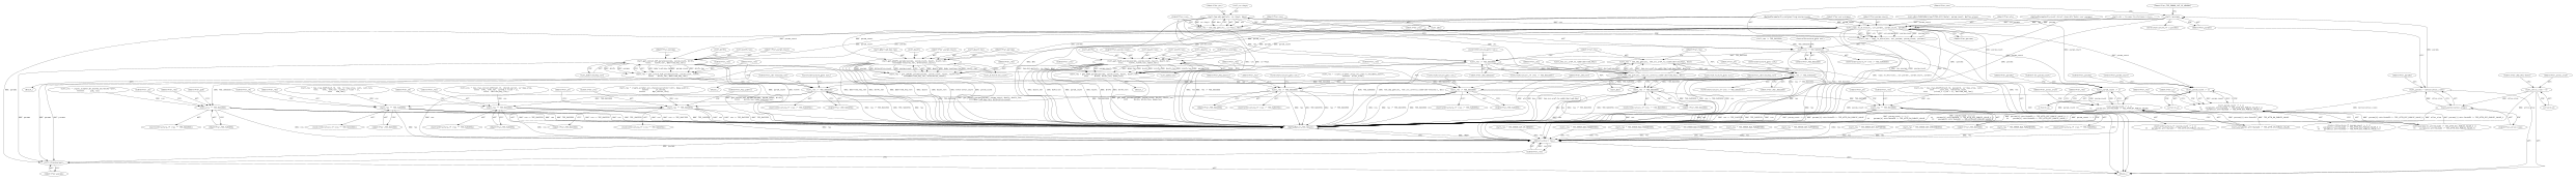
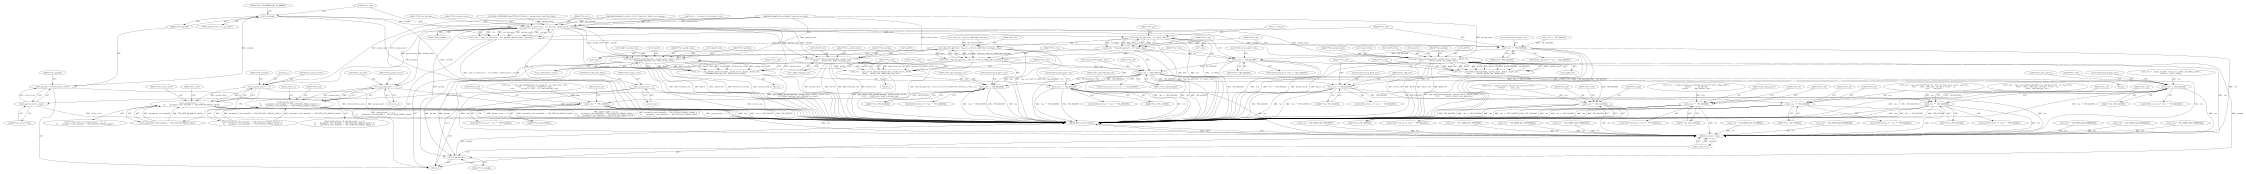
  digraph {
    fontname="Source Code Pro"
    node [fontname="Source Code Pro"]
    edge [fontname="Source Code Pro"]
    n1 [label="(Call,!params)"]
    n2 [label="(Call,copy_in_attrs(utc, usr_params, param_count, params))"]
    n3 [label="(ControlStructure,if (!params))"]
    n4 [label="(MethodReturn,TEE_Result)"]
    n5 [label="(Identifier,params)"]
    n6 [label="(Call,res = copy_in_attrs(utc, usr_params, param_count, params))"]
    n7 [label="(Call,tee_obj_get(utc, cs->key1, &ko))"]
    n8 [label="(Call,param_count != 1)"]
    n9 [label="(Call,param_count != 2)"]
    n10 [label="(Call,get_hkdf_params(params, param_count, &salt, &salt_len,\n\t\t\t\t      &info, &info_len, &okm_len))"]
    n11 [label="(Call,free(params))"]
    n12 [label="(Call,get_concat_kdf_params(params, param_count, &info,\n\t\t\t\t\t    &info_len, &derived_key_len))"]
    n13 [label="(Call,get_pbkdf2_params(params, param_count, &salt, &salt_len,\n\t\t\t\t\t&derived_key_len, &iteration_count))"]
    n14 [label="(Identifier,params)"]
    n15 [label="(Return,return res;)"]
    n16 [label="(Call,params = malloc(alloc_size))"]
    n17 [label="(Call,malloc(alloc_size))"]
    n18 [label="(Block,)"]
    n19 [label="(Identifier,alloc_size)"]
    n20 [label="(Call,alloc_size = 0)"]
    n21 [label="(Literal,0)"]
    n22 [label="(Call,res != TEE_SUCCESS)"]
    n23 [label="(Call,res = tee_obj_get(utc, cs->key1, &ko))"]
    n24 [label="(Call,tee_obj_get(utc, tee_svc_uref_to_vaddr(derived_key), &so))"]
    n25 [label="(Call,&ko)"]
    n26 [label="(Call,param_count != 1 ||\n\t\t    params[0].attributeID != TEE_ATTR_DH_PUBLIC_VALUE)"]
    n27 [label="(Literal,1)"]
    n28 [label="(Call,param_count != 2 ||\n\t\t    params[0].attributeID != TEE_ATTR_ECC_PUBLIC_VALUE_X ||\n\t\t    params[1].attributeID != TEE_ATTR_ECC_PUBLIC_VALUE_Y)"]
    n29 [label="(Literal,2)"]
    n30 [label="(Call,res = get_hkdf_params(params, param_count, &salt, &salt_len,\n\t\t\t\t      &info, &info_len, &okm_len))"]
    n31 [label="(Call,&okm_len)"]
    n32 [label="(Identifier,params)"]
    n33 [label="(Call,res = get_concat_kdf_params(params, param_count, &info,\n\t\t\t\t\t    &info_len, &derived_key_len))"]
    n34 [label="(Call,&derived_key_len)"]
    n35 [label="(Call,res = get_pbkdf2_params(params, param_count, &salt, &salt_len,\n\t\t\t\t\t&derived_key_len, &iteration_count))"]
    n36 [label="(Call,&iteration_count)"]
    n37 [label="(Call,res != TEE_SUCCESS)"]
    n38 [label="(Identifier,TEE_SUCCESS)"]
    n39 [label="(ControlStructure,if (res != TEE_SUCCESS))"]
    n40 [label="(Call,res != TEE_SUCCESS)"]
    n41 [label="(Identifier,TEE_SUCCESS)"]
    n42 [label="(ControlStructure,if (res != TEE_SUCCESS))"]
    n43 [label="(Identifier,res)"]
    n44 [label="(Call,res == TEE_SUCCESS)"]
    n45 [label="(Call,res != TEE_SUCCESS)"]
    n46 [label="(Call,res != TEE_SUCCESS)"]
    n47 [label="(Call,res != TEE_SUCCESS)"]
    n48 [label="(Call,res != TEE_SUCCESS)"]
    n49 [label="(Identifier,TEE_SUCCESS)"]
    n50 [label="(ControlStructure,if (res != TEE_SUCCESS))"]
    n51 [label="(ControlStructure,if (res == TEE_SUCCESS))"]
    n52 [label="(Identifier,TEE_SUCCESS)"]
    n53 [label="(Call,res == TEE_SUCCESS)"]
    n54 [label="(Identifier,TEE_SUCCESS)"]
    n55 [label="(ControlStructure,if (res != TEE_SUCCESS))"]
    n56 [label="(Call,res == TEE_SUCCESS)"]
    n57 [label="(ControlStructure,if (res != TEE_SUCCESS))"]
    n58 [label="(Identifier,TEE_SUCCESS)"]
    n59 [label="(Call,res == TEE_SUCCESS)"]
    n60 [label="(ControlStructure,if (res != TEE_SUCCESS))"]
    n61 [label="(Identifier,TEE_SUCCESS)"]
    n62 [label="(Call,res == TEE_SUCCESS)"]
    n63 [label="(ControlStructure,if (res != TEE_SUCCESS))"]
    n64 [label="(Identifier,TEE_SUCCESS)"]
    n65 [label="(Identifier,TEE_SUCCESS)"]
    n66 [label="(ControlStructure,if (res == TEE_SUCCESS))"]
    n67 [label="(ControlStructure,if (res == TEE_SUCCESS))"]
    n68 [label="(Identifier,TEE_SUCCESS)"]
    n69 [label="(ControlStructure,if (res == TEE_SUCCESS))"]
    n70 [label="(Identifier,TEE_SUCCESS)"]
    n71 [label="(Identifier,TEE_SUCCESS)"]
    n72 [label="(ControlStructure,if (res == TEE_SUCCESS))"]
    n73 [label="(Call,res = tee_obj_get(utc, tee_svc_uref_to_vaddr(derived_key), &so))"]
    n74 [label="(Call,&so)"]
    n75 [label="(ControlStructure,if (param_count != 1 ||\n\t\t    params[0].attributeID != TEE_ATTR_DH_PUBLIC_VALUE))"]
    n76 [label="(Call,params[0].attributeID != TEE_ATTR_DH_PUBLIC_VALUE)"]
    n77 [label="(ControlStructure,if (param_count != 2 ||\n\t\t    params[0].attributeID != TEE_ATTR_ECC_PUBLIC_VALUE_X ||\n\t\t    params[1].attributeID != TEE_ATTR_ECC_PUBLIC_VALUE_Y))"]
    n78 [label="(Call,params[0].attributeID != TEE_ATTR_ECC_PUBLIC_VALUE_X ||\n\t\t    params[1].attributeID != TEE_ATTR_ECC_PUBLIC_VALUE_Y)"]
    n79 [label="(Block,)"]
    n80 [label="(Block,)"]
    n81 [label="(Block,)"]
    n82 [label="(Call,&info_len)"]
    n83 [label="(Call,res = TEE_ERROR_OUT_OF_MEMORY)"]
    n84 [label="(Identifier,sk)"]
    n85 [label="(Identifier,res)"]
    n86 [label="(Identifier,params)"]
    n87 [label="(Identifier,param_count)"]
    n88 [label="(Identifier,params)"]
    n89 [label="(Identifier,param_count)"]
    n90 [label="(Identifier,okm_len)"]
    n91 [label="(Identifier,derived_key_len)"]
    n92 [label="(Identifier,usr_params)"]
    n93 [label="(Identifier,res)"]
    n94 [label="(Identifier,res)"]
    n95 [label="(Call,res = crypto_acipher_dh_shared_secret(ko->attr,\n\t\t\t\t\t\t\t      pub, ss))"]
    n96 [label="(Call,res = tee_cryp_hkdf(hash_id, ikm, ik->key_size, salt, salt_len,\n\t\t\t\t    info, info_len, (uint8_t *)(sk + 1),\n\t\t\t\t    okm_len))"]
    n97 [label="(Identifier,res)"]
    n98 [label="(Identifier,TEE_Attribute)"]
    n99 [label="(Call,res = TEE_ERROR_BAD_PARAMETERS)"]
    n100 [label="(Identifier,res)"]
    n101 [label="(Identifier,sk)"]
    n102 [label="(ControlStructure,goto out;)"]
    n103 [label="(Call,res = tee_cryp_concat_kdf(hash_id, shared_secret, ss->key_size,\n\t\t\t\t\t  info, info_len, (uint8_t *)(sk + 1),\n\t\t\t\t\t  derived_key_len))"]
    n104 [label="(Identifier,res)"]
    n105 [label="(Identifier,res)"]
    n106 [label="(Call,cs->key1)"]
    n107 [label="(Identifier,sk)"]
    n108 [label="(Call,res != TEE_SUCCESS)"]
    n109 [label="(Identifier,alloc_size)"]
    n110 [label="(Identifier,sk)"]
    n111 [label="(Call,&derived_key_len)"]
    n112 [label="(Identifier,res)"]
    n113 [label="(Identifier,utc)"]
    n114 [label="(Identifier,sk)"]
    n115 [label="(Call,&info)"]
    n116 [label="(Call,res = TEE_ERROR_BAD_PARAMETERS)"]
    n117 [label="(Identifier,param_count)"]
    n118 [label="(Identifier,param_count)"]
    n119 [label="(Call,res = crypto_acipher_alloc_ecc_public_key(&key_public,\n\t\t\t\t\t\t\t  alloc_size))"]
    n120 [label="(Identifier,res)"]
    n121 [label="(Call,&info)"]
    n122 [label="(Identifier,alloc_size)"]
    n123 [label="(Identifier,params)"]
    n124 [label="(Call,MUL_OVERFLOW(sizeof(TEE_Attribute), param_count, &alloc_size))"]
    n125 [label="(Call,res = TEE_ERROR_BAD_PARAMETERS)"]
    n126 [label="(Identifier,res)"]
    n127 [label="(Call,tee_svc_uref_to_vaddr(derived_key))"]
    n128 [label="(Call,res = TEE_ERROR_BAD_PARAMETERS)"]
    n129 [label="(Identifier,sk)"]
    n130 [label="(Identifier,utc)"]
    n131 [label="(Identifier,TEE_ERROR_OUT_OF_MEMORY)"]
    n132 [label="(Identifier,res)"]
    n133 [label="(Identifier,pub)"]
    n134 [label="(Identifier,res)"]
    n135 [label="(ControlStructure,goto out;)"]
    n136 [label="(ControlStructure,goto out;)"]
    n137 [label="(Identifier,key_public)"]
    n138 [label="(MethodParameterIn,const struct utee_attribute *usr_params)"]
    n139 [label="(Identifier,cs)"]
    n140 [label="(Identifier,param_count)"]
    n141 [label="(ControlStructure,goto out;)"]
    n142 [label="(Call,&salt)"]
    n143 [label="(Identifier,param_count)"]
    n144 [label="(ControlStructure,goto out;)"]
    n145 [label="(Call,res = TEE_ERROR_NOT_SUPPORTED)"]
    n146 [label="(Identifier,res)"]
    n147 [label="(Call,res = tee_cryp_pbkdf2(hash_id, password, ss->key_size, salt,\n\t\t\t\t      salt_len, iteration_count,\n\t\t\t\t      (uint8_t *)(sk + 1), derived_key_len))"]
    n148 [label="(Identifier,res)"]
    n149 [label="(Identifier,res)"]
    n150 [label="(Identifier,derived_key_len)"]
    n151 [label="(Call,&salt_len)"]
    n152 [label="(Identifier,res)"]
    n153 [label="(Call,&salt_len)"]
    n154 [label="(Call,&info_len)"]
    n155 [label="(Identifier,params)"]
    n156 [label="(Call,utc = to_user_ta_ctx(sess->ctx))"]
    n157 [label="(Identifier,res)"]
    n158 [label="(Identifier,res)"]
    n159 [label="(Call,res = TEE_ERROR_NOT_SUPPORTED)"]
    n160 [label="(ControlStructure,goto out;)"]
    n161 [label="(Identifier,params)"]
    n162 [label="(Call,res = crypto_acipher_ecc_shared_secret(ko->attr, &key_public,\n\t\t\t\t\t\t       pt_secret,\n\t\t\t\t\t\t       &pt_secret_len))"]
    n163 [label="(ControlStructure,goto out;)"]
    n164 [label="(Call,&salt)"]
    n165 [label="(Identifier,key_public)"]
    n166 [label="(Identifier,res)"]
    n167 [label="(Identifier,params)"]
    n168 [label="(Identifier,utc)"]
    n169 [label="(MethodParameterIn,unsigned long param_count)"]
    n170 [label="(Identifier,res)"]
    n171 [label="(Call,res = TEE_ERROR_NOT_IMPLEMENTED)"]
    n172 [label="(Call,res = TEE_ERROR_BAD_PARAMETERS)"]
    n1 -> n2 [label="DDG: params"]
    n1 -> n3 [label="AST: "]
    n1 -> n4 [label="DDG: !params"]
    n1 -> n4 [label="DDG: params"]
    n1 -> n5 [label="CFG: "]
    n2 -> n4 [label="DDG: usr_params"]
    n2 -> n4 [label="DDG: param_count"]
    n2 -> n4 [label="DDG: utc"]
    n2 -> n6 [label="AST: "]
    n2 -> n6 [label="DDG: utc"]
    n2 -> n6 [label="DDG: usr_params"]
    n2 -> n6 [label="DDG: param_count"]
    n2 -> n6 [label="DDG: params"]
-   n7 -> n2 [label="DDG: utc"]
+   n2 -> n7 [label="DDG: utc"]
    n2 -> n8 [label="DDG: param_count"]
    n2 -> n9 [label="DDG: param_count"]
    n2 -> n10 [label="DDG: params"]
    n2 -> n10 [label="DDG: param_count"]
    n2 -> n11 [label="DDG: params"]
    n2 -> n12 [label="DDG: params"]
    n2 -> n12 [label="DDG: param_count"]
    n2 -> n13 [label="DDG: params"]
    n2 -> n13 [label="DDG: param_count"]
    n2 -> n14 [label="CFG: "]
    n4 -> n15 [label="CFG: "]
    n5 -> n1 [label="AST: "]
    n5 -> n16 [label="CFG: "]
    n6 -> n2 [label="CFG: "]
    n6 -> n4 [label="DDG: copy_in_attrs(utc, usr_params, param_count, params)"]
    n6 -> n18 [label="AST: "]
    n6 -> n22 [label="DDG: res"]
    n7 -> n4 [label="DDG: &ko"]
    n7 -> n4 [label="DDG: utc"]
    n7 -> n4 [label="DDG: cs->key1"]
    n7 -> n23 [label="AST: "]
    n7 -> n23 [label="DDG: utc"]
    n7 -> n23 [label="DDG: cs->key1"]
    n7 -> n23 [label="DDG: &ko"]
    n7 -> n24 [label="DDG: utc"]
    n7 -> n25 [label="CFG: "]
    n8 -> n4 [label="DDG: param_count"]
    n8 -> n26 [label="AST: "]
    n8 -> n26 [label="DDG: param_count"]
    n8 -> n26 [label="DDG: 1"]
-   n8 -> n27 [label="CFG: "]
+   n8 -> n76 [label="CFG: "]
    n9 -> n4 [label="DDG: param_count"]
    n9 -> n28 [label="AST: "]
    n9 -> n28 [label="DDG: param_count"]
    n9 -> n28 [label="DDG: 2"]
    n9 -> n29 [label="CFG: "]
    n10 -> n4 [label="DDG: &salt_len"]
    n10 -> n4 [label="DDG: &okm_len"]
    n10 -> n4 [label="DDG: param_count"]
    n10 -> n4 [label="DDG: &salt"]
    n10 -> n4 [label="DDG: &info"]
    n10 -> n4 [label="DDG: &info_len"]
    n10 -> n11 [label="DDG: params"]
    n10 -> n30 [label="AST: "]
    n10 -> n30 [label="DDG: param_count"]
    n10 -> n30 [label="DDG: &okm_len"]
    n10 -> n30 [label="DDG: &salt"]
    n10 -> n30 [label="DDG: &info"]
    n10 -> n30 [label="DDG: &salt_len"]
    n10 -> n30 [label="DDG: &info_len"]
    n10 -> n30 [label="DDG: params"]
    n10 -> n31 [label="CFG: "]
    n11 -> n4 [label="DDG: params"]
    n11 -> n18 [label="AST: "]
    n11 -> n32 [label="CFG: "]
    n12 -> n4 [label="DDG: param_count"]
    n12 -> n4 [label="DDG: &info"]
    n12 -> n4 [label="DDG: &derived_key_len"]
    n12 -> n4 [label="DDG: &info_len"]
    n12 -> n11 [label="DDG: params"]
    n12 -> n33 [label="AST: "]
    n12 -> n33 [label="DDG: &derived_key_len"]
    n12 -> n33 [label="DDG: param_count"]
    n12 -> n33 [label="DDG: &info_len"]
    n12 -> n33 [label="DDG: &info"]
    n12 -> n33 [label="DDG: params"]
    n12 -> n34 [label="CFG: "]
    n13 -> n4 [label="DDG: &derived_key_len"]
    n13 -> n4 [label="DDG: &salt"]
    n13 -> n4 [label="DDG: &salt_len"]
    n13 -> n4 [label="DDG: &iteration_count"]
    n13 -> n4 [label="DDG: param_count"]
    n13 -> n11 [label="DDG: params"]
    n13 -> n35 [label="AST: "]
    n13 -> n35 [label="DDG: &salt"]
    n13 -> n35 [label="DDG: &derived_key_len"]
    n13 -> n35 [label="DDG: &salt_len"]
    n13 -> n35 [label="DDG: params"]
    n13 -> n35 [label="DDG: &iteration_count"]
    n13 -> n35 [label="DDG: param_count"]
    n13 -> n36 [label="CFG: "]
    n14 -> n2 [label="AST: "]
    n15 -> n4 [label="DDG: <RET>"]
    n15 -> n18 [label="AST: "]
    n15 -> n43 [label="CFG: "]
    n16 -> n1 [label="DDG: params"]
    n16 -> n4 [label="DDG: malloc(alloc_size)"]
    n16 -> n17 [label="CFG: "]
    n16 -> n18 [label="AST: "]
    n17 -> n4 [label="DDG: alloc_size"]
    n17 -> n16 [label="AST: "]
    n17 -> n16 [label="DDG: alloc_size"]
    n17 -> n19 [label="CFG: "]
    n19 -> n17 [label="AST: "]
    n20 -> n4 [label="DDG: alloc_size"]
    n20 -> n17 [label="DDG: alloc_size"]
    n20 -> n18 [label="AST: "]
    n20 -> n21 [label="CFG: "]
    n21 -> n20 [label="AST: "]
    n22 -> n4 [label="DDG: res != TEE_SUCCESS"]
    n22 -> n4 [label="DDG: res"]
    n22 -> n4 [label="DDG: TEE_SUCCESS"]
    n22 -> n15 [label="DDG: res"]
    n22 -> n37 [label="DDG: TEE_SUCCESS"]
    n22 -> n38 [label="CFG: "]
    n22 -> n39 [label="AST: "]
    n23 -> n4 [label="DDG: tee_obj_get(utc, cs->key1, &ko)"]
    n23 -> n7 [label="CFG: "]
    n23 -> n18 [label="AST: "]
    n23 -> n37 [label="DDG: res"]
    n24 -> n4 [label="DDG: &so"]
    n24 -> n4 [label="DDG: tee_svc_uref_to_vaddr(derived_key)"]
    n24 -> n4 [label="DDG: utc"]
    n24 -> n73 [label="AST: "]
    n24 -> n73 [label="DDG: utc"]
    n24 -> n73 [label="DDG: tee_svc_uref_to_vaddr(derived_key)"]
    n24 -> n73 [label="DDG: &so"]
    n24 -> n74 [label="CFG: "]
    n25 -> n7 [label="AST: "]
    n26 -> n4 [label="DDG: param_count != 1 ||\n\t\t    params[0].attributeID != TEE_ATTR_DH_PUBLIC_VALUE"]
    n26 -> n4 [label="DDG: param_count != 1"]
    n26 -> n4 [label="DDG: params[0].attributeID != TEE_ATTR_DH_PUBLIC_VALUE"]
    n26 -> n8 [label="CFG: "]
    n26 -> n75 [label="AST: "]
    n26 -> n76 [label="CFG: "]
    n27 -> n8 [label="AST: "]
    n28 -> n4 [label="DDG: param_count != 2"]
    n28 -> n4 [label="DDG: param_count != 2 ||\n\t\t    params[0].attributeID != TEE_ATTR_ECC_PUBLIC_VALUE_X ||\n\t\t    params[1].attributeID != TEE_ATTR_ECC_PUBLIC_VALUE_Y"]
    n28 -> n4 [label="DDG: params[0].attributeID != TEE_ATTR_ECC_PUBLIC_VALUE_X ||\n\t\t    params[1].attributeID != TEE_ATTR_ECC_PUBLIC_VALUE_Y"]
    n28 -> n9 [label="CFG: "]
    n28 -> n77 [label="AST: "]
    n28 -> n78 [label="CFG: "]
    n29 -> n9 [label="AST: "]
    n30 -> n4 [label="DDG: get_hkdf_params(params, param_count, &salt, &salt_len,\n\t\t\t\t      &info, &info_len, &okm_len)"]
    n30 -> n10 [label="CFG: "]
    n30 -> n46 [label="DDG: res"]
    n30 -> n79 [label="AST: "]
    n31 -> n10 [label="AST: "]
    n32 -> n11 [label="AST: "]
    n33 -> n4 [label="DDG: get_concat_kdf_params(params, param_count, &info,\n\t\t\t\t\t    &info_len, &derived_key_len)"]
    n33 -> n12 [label="CFG: "]
    n33 -> n47 [label="DDG: res"]
    n33 -> n80 [label="AST: "]
    n34 -> n12 [label="AST: "]
    n35 -> n4 [label="DDG: get_pbkdf2_params(params, param_count, &salt, &salt_len,\n\t\t\t\t\t&derived_key_len, &iteration_count)"]
    n35 -> n13 [label="CFG: "]
    n35 -> n48 [label="DDG: res"]
    n35 -> n81 [label="AST: "]
    n36 -> n13 [label="AST: "]
    n37 -> n4 [label="DDG: TEE_SUCCESS"]
    n37 -> n4 [label="DDG: res"]
    n37 -> n4 [label="DDG: res != TEE_SUCCESS"]
    n37 -> n15 [label="DDG: res"]
    n37 -> n40 [label="DDG: TEE_SUCCESS"]
    n37 -> n41 [label="CFG: "]
    n37 -> n42 [label="AST: "]
    n38 -> n22 [label="AST: "]
    n40 -> n4 [label="DDG: TEE_SUCCESS"]
    n40 -> n4 [label="DDG: res != TEE_SUCCESS"]
    n40 -> n4 [label="DDG: res"]
    n40 -> n15 [label="DDG: res"]
    n40 -> n44 [label="DDG: TEE_SUCCESS"]
    n40 -> n45 [label="DDG: TEE_SUCCESS"]
    n40 -> n46 [label="DDG: TEE_SUCCESS"]
    n40 -> n47 [label="DDG: TEE_SUCCESS"]
    n40 -> n48 [label="DDG: TEE_SUCCESS"]
    n40 -> n49 [label="CFG: "]
    n40 -> n50 [label="AST: "]
    n41 -> n37 [label="AST: "]
    n43 -> n11 [label="CFG: "]
    n43 -> n15 [label="AST: "]
    n43 -> n15 [label="DDG: res"]
    n44 -> n4 [label="DDG: TEE_SUCCESS"]
    n44 -> n4 [label="DDG: res == TEE_SUCCESS"]
    n44 -> n4 [label="DDG: res"]
    n44 -> n15 [label="DDG: res"]
    n44 -> n51 [label="AST: "]
    n44 -> n52 [label="CFG: "]
    n45 -> n4 [label="DDG: res"]
    n45 -> n4 [label="DDG: TEE_SUCCESS"]
    n45 -> n4 [label="DDG: res != TEE_SUCCESS"]
    n45 -> n15 [label="DDG: res"]
    n45 -> n53 [label="DDG: TEE_SUCCESS"]
    n45 -> n54 [label="CFG: "]
    n45 -> n55 [label="AST: "]
    n46 -> n4 [label="DDG: res"]
    n46 -> n4 [label="DDG: res != TEE_SUCCESS"]
    n46 -> n4 [label="DDG: TEE_SUCCESS"]
    n46 -> n15 [label="DDG: res"]
    n46 -> n56 [label="DDG: TEE_SUCCESS"]
    n46 -> n57 [label="AST: "]
    n46 -> n58 [label="CFG: "]
    n47 -> n4 [label="DDG: res != TEE_SUCCESS"]
    n47 -> n4 [label="DDG: TEE_SUCCESS"]
    n47 -> n4 [label="DDG: res"]
    n47 -> n15 [label="DDG: res"]
    n47 -> n59 [label="DDG: TEE_SUCCESS"]
    n47 -> n60 [label="AST: "]
    n47 -> n61 [label="CFG: "]
    n48 -> n4 [label="DDG: TEE_SUCCESS"]
    n48 -> n4 [label="DDG: res"]
    n48 -> n4 [label="DDG: res != TEE_SUCCESS"]
    n48 -> n15 [label="DDG: res"]
    n48 -> n62 [label="DDG: TEE_SUCCESS"]
    n48 -> n63 [label="AST: "]
    n48 -> n64 [label="CFG: "]
    n49 -> n40 [label="AST: "]
    n52 -> n44 [label="AST: "]
    n53 -> n4 [label="DDG: res"]
    n53 -> n4 [label="DDG: res == TEE_SUCCESS"]
    n53 -> n4 [label="DDG: TEE_SUCCESS"]
    n53 -> n15 [label="DDG: res"]
    n53 -> n65 [label="CFG: "]
    n53 -> n66 [label="AST: "]
    n54 -> n45 [label="AST: "]
    n56 -> n4 [label="DDG: res == TEE_SUCCESS"]
    n56 -> n4 [label="DDG: res"]
    n56 -> n4 [label="DDG: TEE_SUCCESS"]
    n56 -> n15 [label="DDG: res"]
    n56 -> n67 [label="AST: "]
    n56 -> n68 [label="CFG: "]
    n58 -> n46 [label="AST: "]
    n59 -> n4 [label="DDG: res"]
    n59 -> n4 [label="DDG: res == TEE_SUCCESS"]
    n59 -> n4 [label="DDG: TEE_SUCCESS"]
    n59 -> n15 [label="DDG: res"]
    n59 -> n69 [label="AST: "]
    n59 -> n70 [label="CFG: "]
    n61 -> n47 [label="AST: "]
    n62 -> n4 [label="DDG: res == TEE_SUCCESS"]
    n62 -> n4 [label="DDG: TEE_SUCCESS"]
    n62 -> n4 [label="DDG: res"]
    n62 -> n15 [label="DDG: res"]
    n62 -> n71 [label="CFG: "]
    n62 -> n72 [label="AST: "]
    n64 -> n48 [label="AST: "]
    n65 -> n53 [label="AST: "]
    n68 -> n56 [label="AST: "]
    n70 -> n59 [label="AST: "]
    n71 -> n62 [label="AST: "]
    n73 -> n4 [label="DDG: tee_obj_get(utc, tee_svc_uref_to_vaddr(derived_key), &so)"]
    n73 -> n18 [label="AST: "]
    n73 -> n24 [label="CFG: "]
    n73 -> n40 [label="DDG: res"]
    n74 -> n24 [label="AST: "]
    n76 -> n26 [label="AST: "]
    n76 -> n26 [label="DDG: params[0].attributeID"]
    n76 -> n26 [label="DDG: TEE_ATTR_DH_PUBLIC_VALUE"]
    n78 -> n28 [label="AST: "]
    n78 -> n28 [label="DDG: params[0].attributeID != TEE_ATTR_ECC_PUBLIC_VALUE_X"]
    n78 -> n28 [label="DDG: params[1].attributeID != TEE_ATTR_ECC_PUBLIC_VALUE_Y"]
    n82 -> n12 [label="AST: "]
    n83 -> n15 [label="DDG: res"]
    n84 -> n40 [label="CFG: "]
    n85 -> n6 [label="CFG: "]
    n85 -> n22 [label="AST: "]
    n86 -> n10 [label="AST: "]
    n87 -> n12 [label="AST: "]
    n88 -> n12 [label="AST: "]
    n89 -> n9 [label="AST: "]
    n90 -> n46 [label="CFG: "]
    n91 -> n47 [label="CFG: "]
    n92 -> n2 [label="AST: "]
    n93 -> n56 [label="AST: "]
    n94 -> n28 [label="CFG: "]
    n95 -> n44 [label="DDG: res"]
    n96 -> n56 [label="DDG: res"]
    n97 -> n37 [label="CFG: "]
    n97 -> n73 [label="AST: "]
    n98 -> n20 [label="CFG: "]
    n99 -> n15 [label="DDG: res"]
    n100 -> n26 [label="CFG: "]
    n101 -> n62 [label="CFG: "]
    n102 -> n48 [label="CFG: "]
    n103 -> n59 [label="DDG: res"]
    n104 -> n33 [label="AST: "]
    n105 -> n22 [label="CFG: "]
    n105 -> n23 [label="AST: "]
    n106 -> n7 [label="AST: "]
    n107 -> n44 [label="CFG: "]
    n108 -> n22 [label="DDG: TEE_SUCCESS"]
    n109 -> n26 [label="CFG: "]
    n110 -> n56 [label="CFG: "]
    n111 -> n13 [label="AST: "]
    n112 -> n62 [label="AST: "]
    n113 -> n7 [label="AST: "]
    n114 -> n59 [label="CFG: "]
    n115 -> n10 [label="AST: "]
    n116 -> n15 [label="DDG: res"]
    n117 -> n8 [label="AST: "]
    n118 -> n2 [label="AST: "]
    n119 -> n45 [label="DDG: res"]
    n120 -> n44 [label="AST: "]
    n121 -> n12 [label="AST: "]
    n122 -> n20 [label="AST: "]
    n123 -> n8 [label="CFG: "]
    n124 -> n2 [label="DDG: param_count"]
    n125 -> n15 [label="DDG: res"]
    n126 -> n35 [label="AST: "]
    n127 -> n24 [label="AST: "]
    n127 -> n24 [label="DDG: derived_key"]
    n128 -> n15 [label="DDG: res"]
    n129 -> n53 [label="CFG: "]
    n130 -> n2 [label="AST: "]
    n131 -> n1 [label="CFG: "]
    n132 -> n40 [label="AST: "]
    n132 -> n73 [label="CFG: "]
    n133 -> n44 [label="CFG: "]
    n134 -> n1 [label="CFG: "]
    n134 -> n6 [label="AST: "]
    n135 -> n37 [label="CFG: "]
    n136 -> n46 [label="CFG: "]
    n137 -> n45 [label="CFG: "]
    n138 -> n2 [label="DDG: usr_params"]
    n139 -> n28 [label="CFG: "]
    n140 -> n10 [label="AST: "]
    n141 -> n22 [label="CFG: "]
    n142 -> n13 [label="AST: "]
    n143 -> n13 [label="AST: "]
    n144 -> n40 [label="CFG: "]
    n145 -> n15 [label="DDG: res"]
    n146 -> n45 [label="AST: "]
    n147 -> n62 [label="DDG: res"]
    n148 -> n53 [label="AST: "]
    n149 -> n33 [label="CFG: "]
    n149 -> n47 [label="AST: "]
    n150 -> n48 [label="CFG: "]
    n151 -> n13 [label="AST: "]
    n152 -> n35 [label="CFG: "]
    n152 -> n48 [label="AST: "]
    n153 -> n10 [label="AST: "]
    n154 -> n10 [label="AST: "]
    n155 -> n9 [label="CFG: "]
    n156 -> n2 [label="DDG: utc"]
    n157 -> n23 [label="CFG: "]
    n157 -> n37 [label="AST: "]
    n158 -> n30 [label="AST: "]
    n159 -> n15 [label="DDG: res"]
    n160 -> n47 [label="CFG: "]
    n161 -> n13 [label="AST: "]
    n162 -> n53 [label="DDG: res"]
    n163 -> n45 [label="CFG: "]
    n164 -> n10 [label="AST: "]
    n165 -> n53 [label="CFG: "]
    n166 -> n30 [label="CFG: "]
    n166 -> n46 [label="AST: "]
    n167 -> n16 [label="AST: "]
    n168 -> n24 [label="AST: "]
    n169 -> n2 [label="DDG: param_count"]
    n169 -> n8 [label="DDG: param_count"]
    n169 -> n9 [label="DDG: param_count"]
    n169 -> n10 [label="DDG: param_count"]
    n169 -> n12 [label="DDG: param_count"]
    n169 -> n13 [label="DDG: param_count"]
    n170 -> n59 [label="AST: "]
    n171 -> n15 [label="DDG: res"]
    n172 -> n15 [label="DDG: res"]
  }
